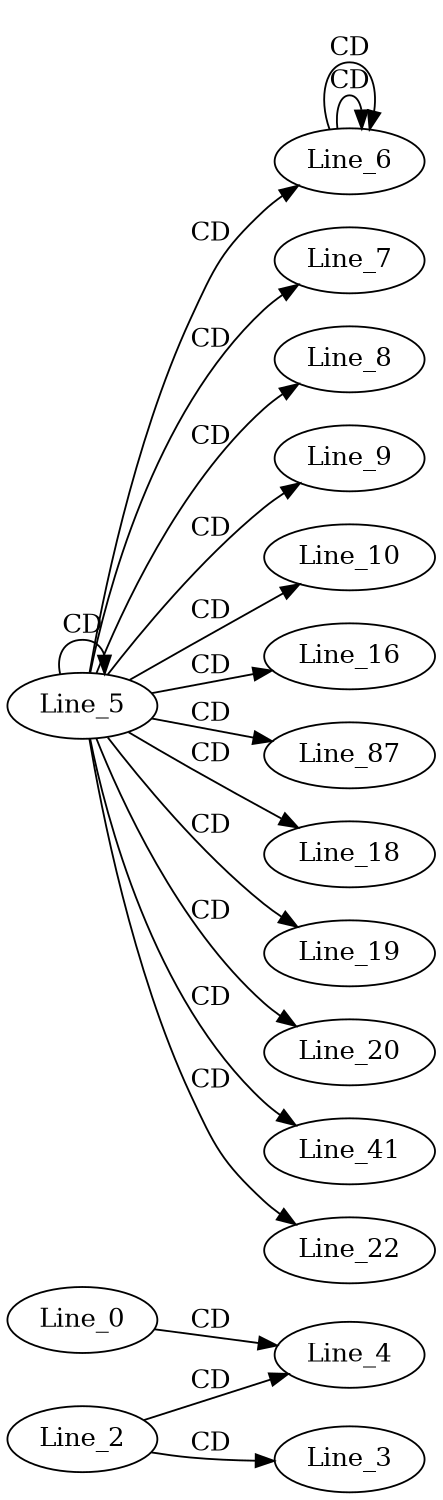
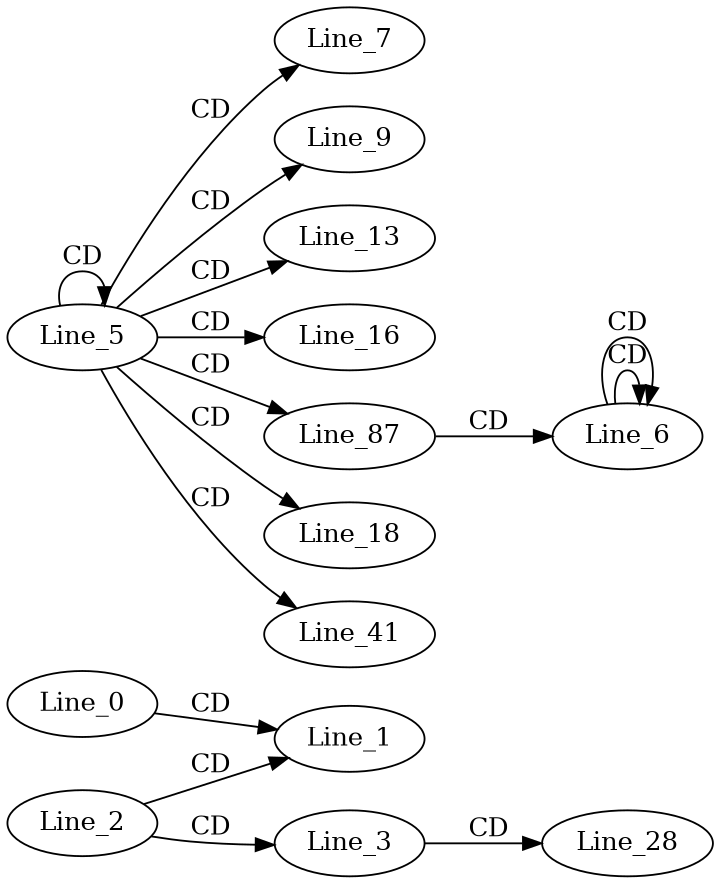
  digraph {
    rankdir=LR
    Line_0
-   Line_1 [label=Line_4]
+   Line_1
    Line_2
    Line_3
+   Line_28
    Line_5
    Line_6
    Line_7
-   Line_8
    Line_9
-   Line_10
+   Line_10 [label=Line_13]
    Line_16
    n13 [label=Line_87]
    Line_18
-   Line_19
-   Line_20
    n17 [label=Line_41]
-   Line_22
    Line_0 -> Line_1 [label=CD]
    Line_2 -> Line_1 [label=CD]
    Line_2 -> Line_3 [label=CD]
+   Line_3 -> Line_28 [label=CD]
    Line_5 -> Line_5 [label=CD]
-   Line_5 -> Line_6 [label=CD]
+   n13 -> Line_6 [label=CD]
    Line_5 -> Line_7 [label=CD]
-   Line_5 -> Line_8 [label=CD]
    Line_5 -> Line_9 [label=CD]
    Line_5 -> Line_10 [label=CD]
    Line_5 -> Line_16 [label=CD]
    Line_5 -> n13 [label=CD]
    Line_5 -> Line_18 [label=CD]
-   Line_5 -> Line_19 [label=CD]
-   Line_5 -> Line_20 [label=CD]
    Line_5 -> n17 [label=CD]
-   Line_5 -> Line_22 [label=CD]
    Line_6 -> Line_6 [label=CD]
    Line_6 -> Line_6 [label=CD]
  }
